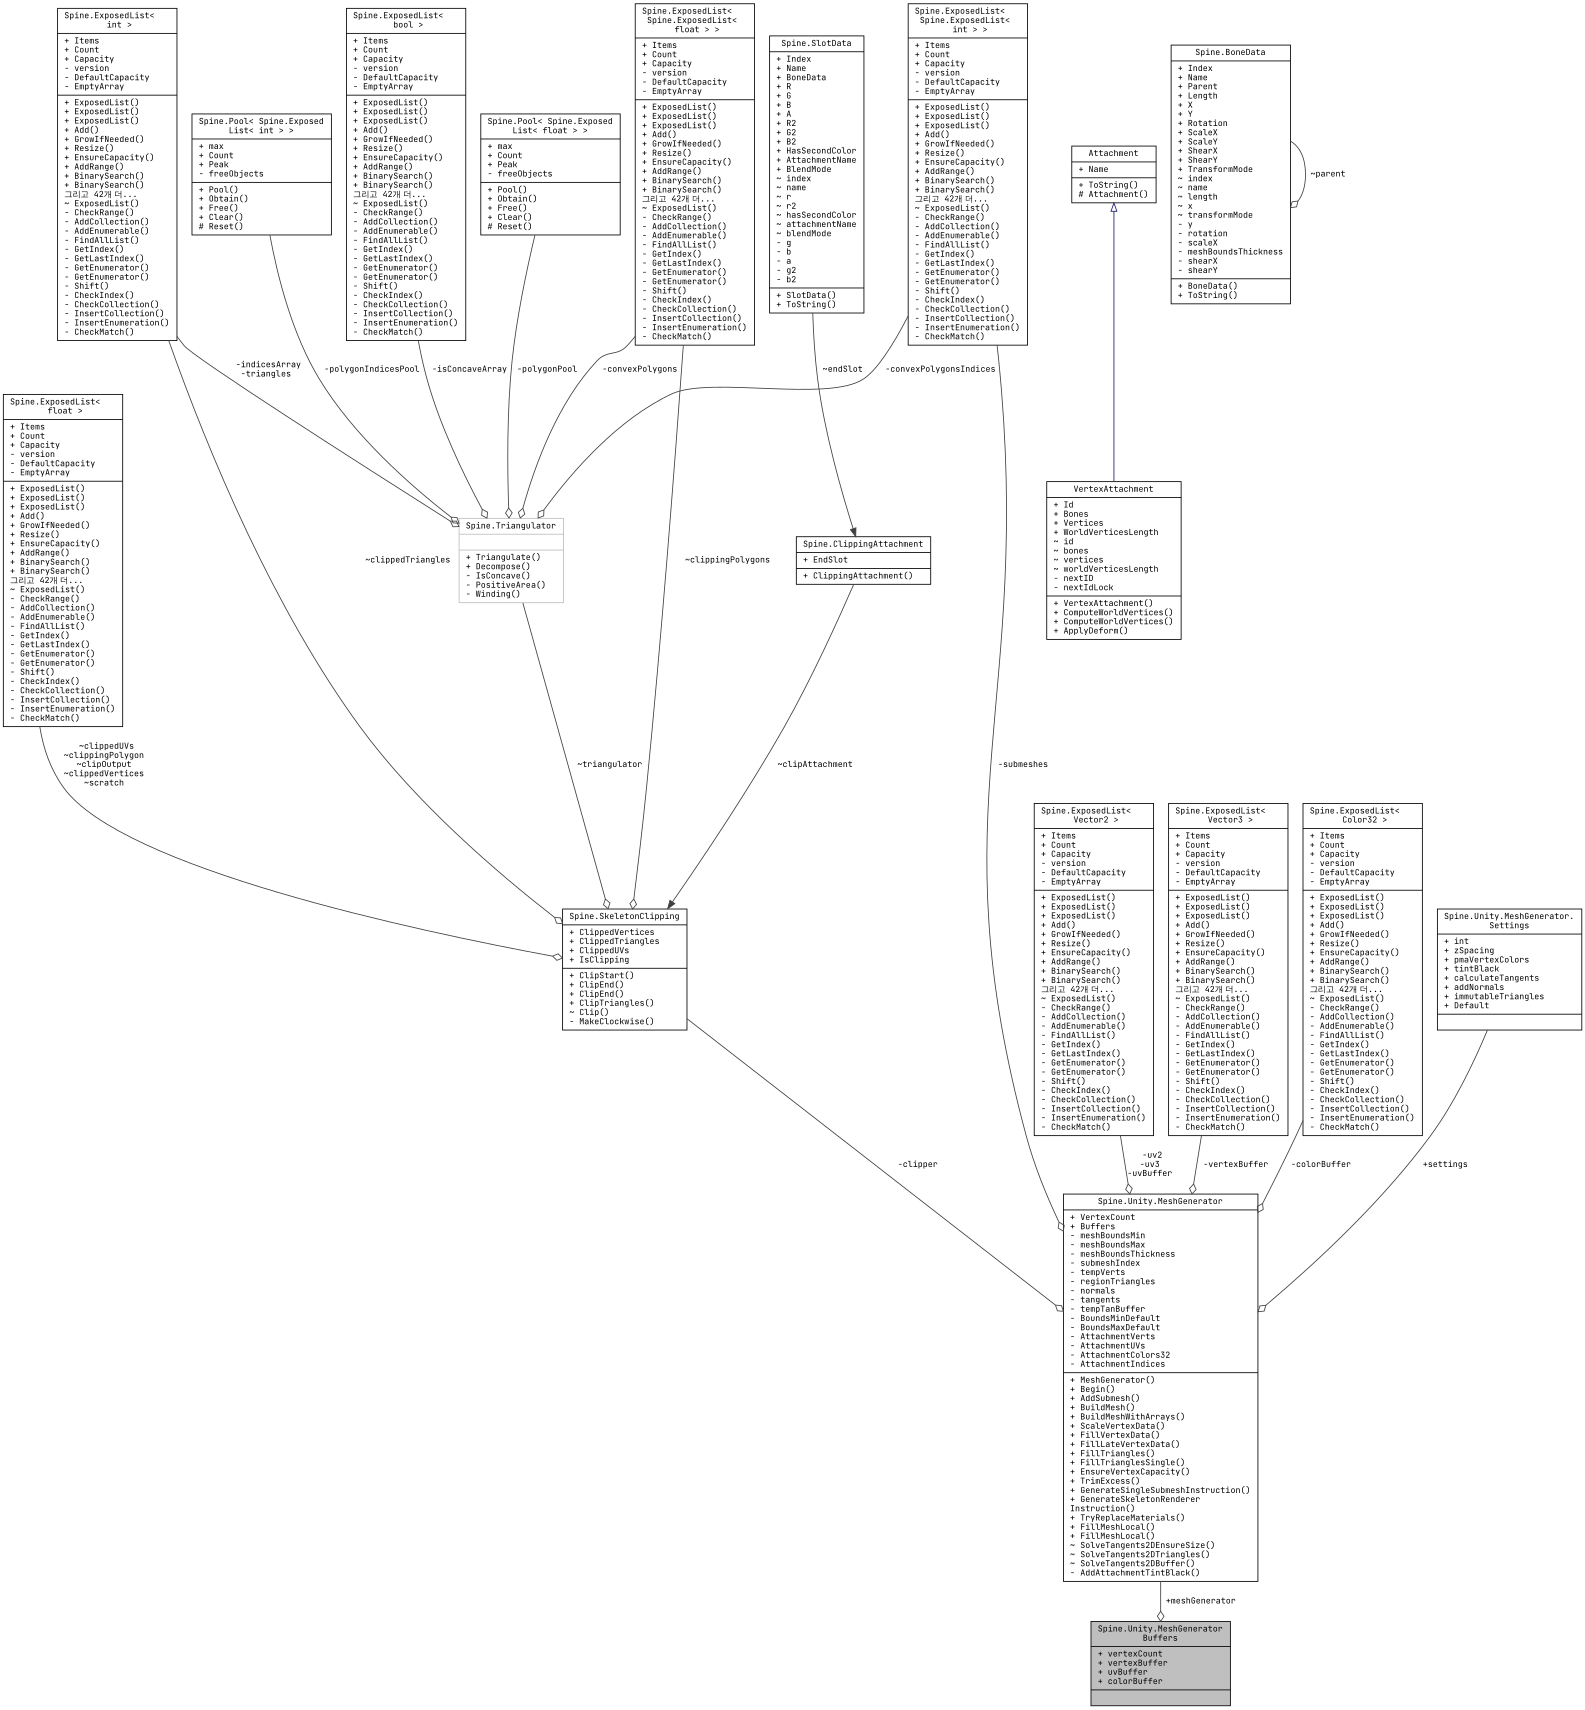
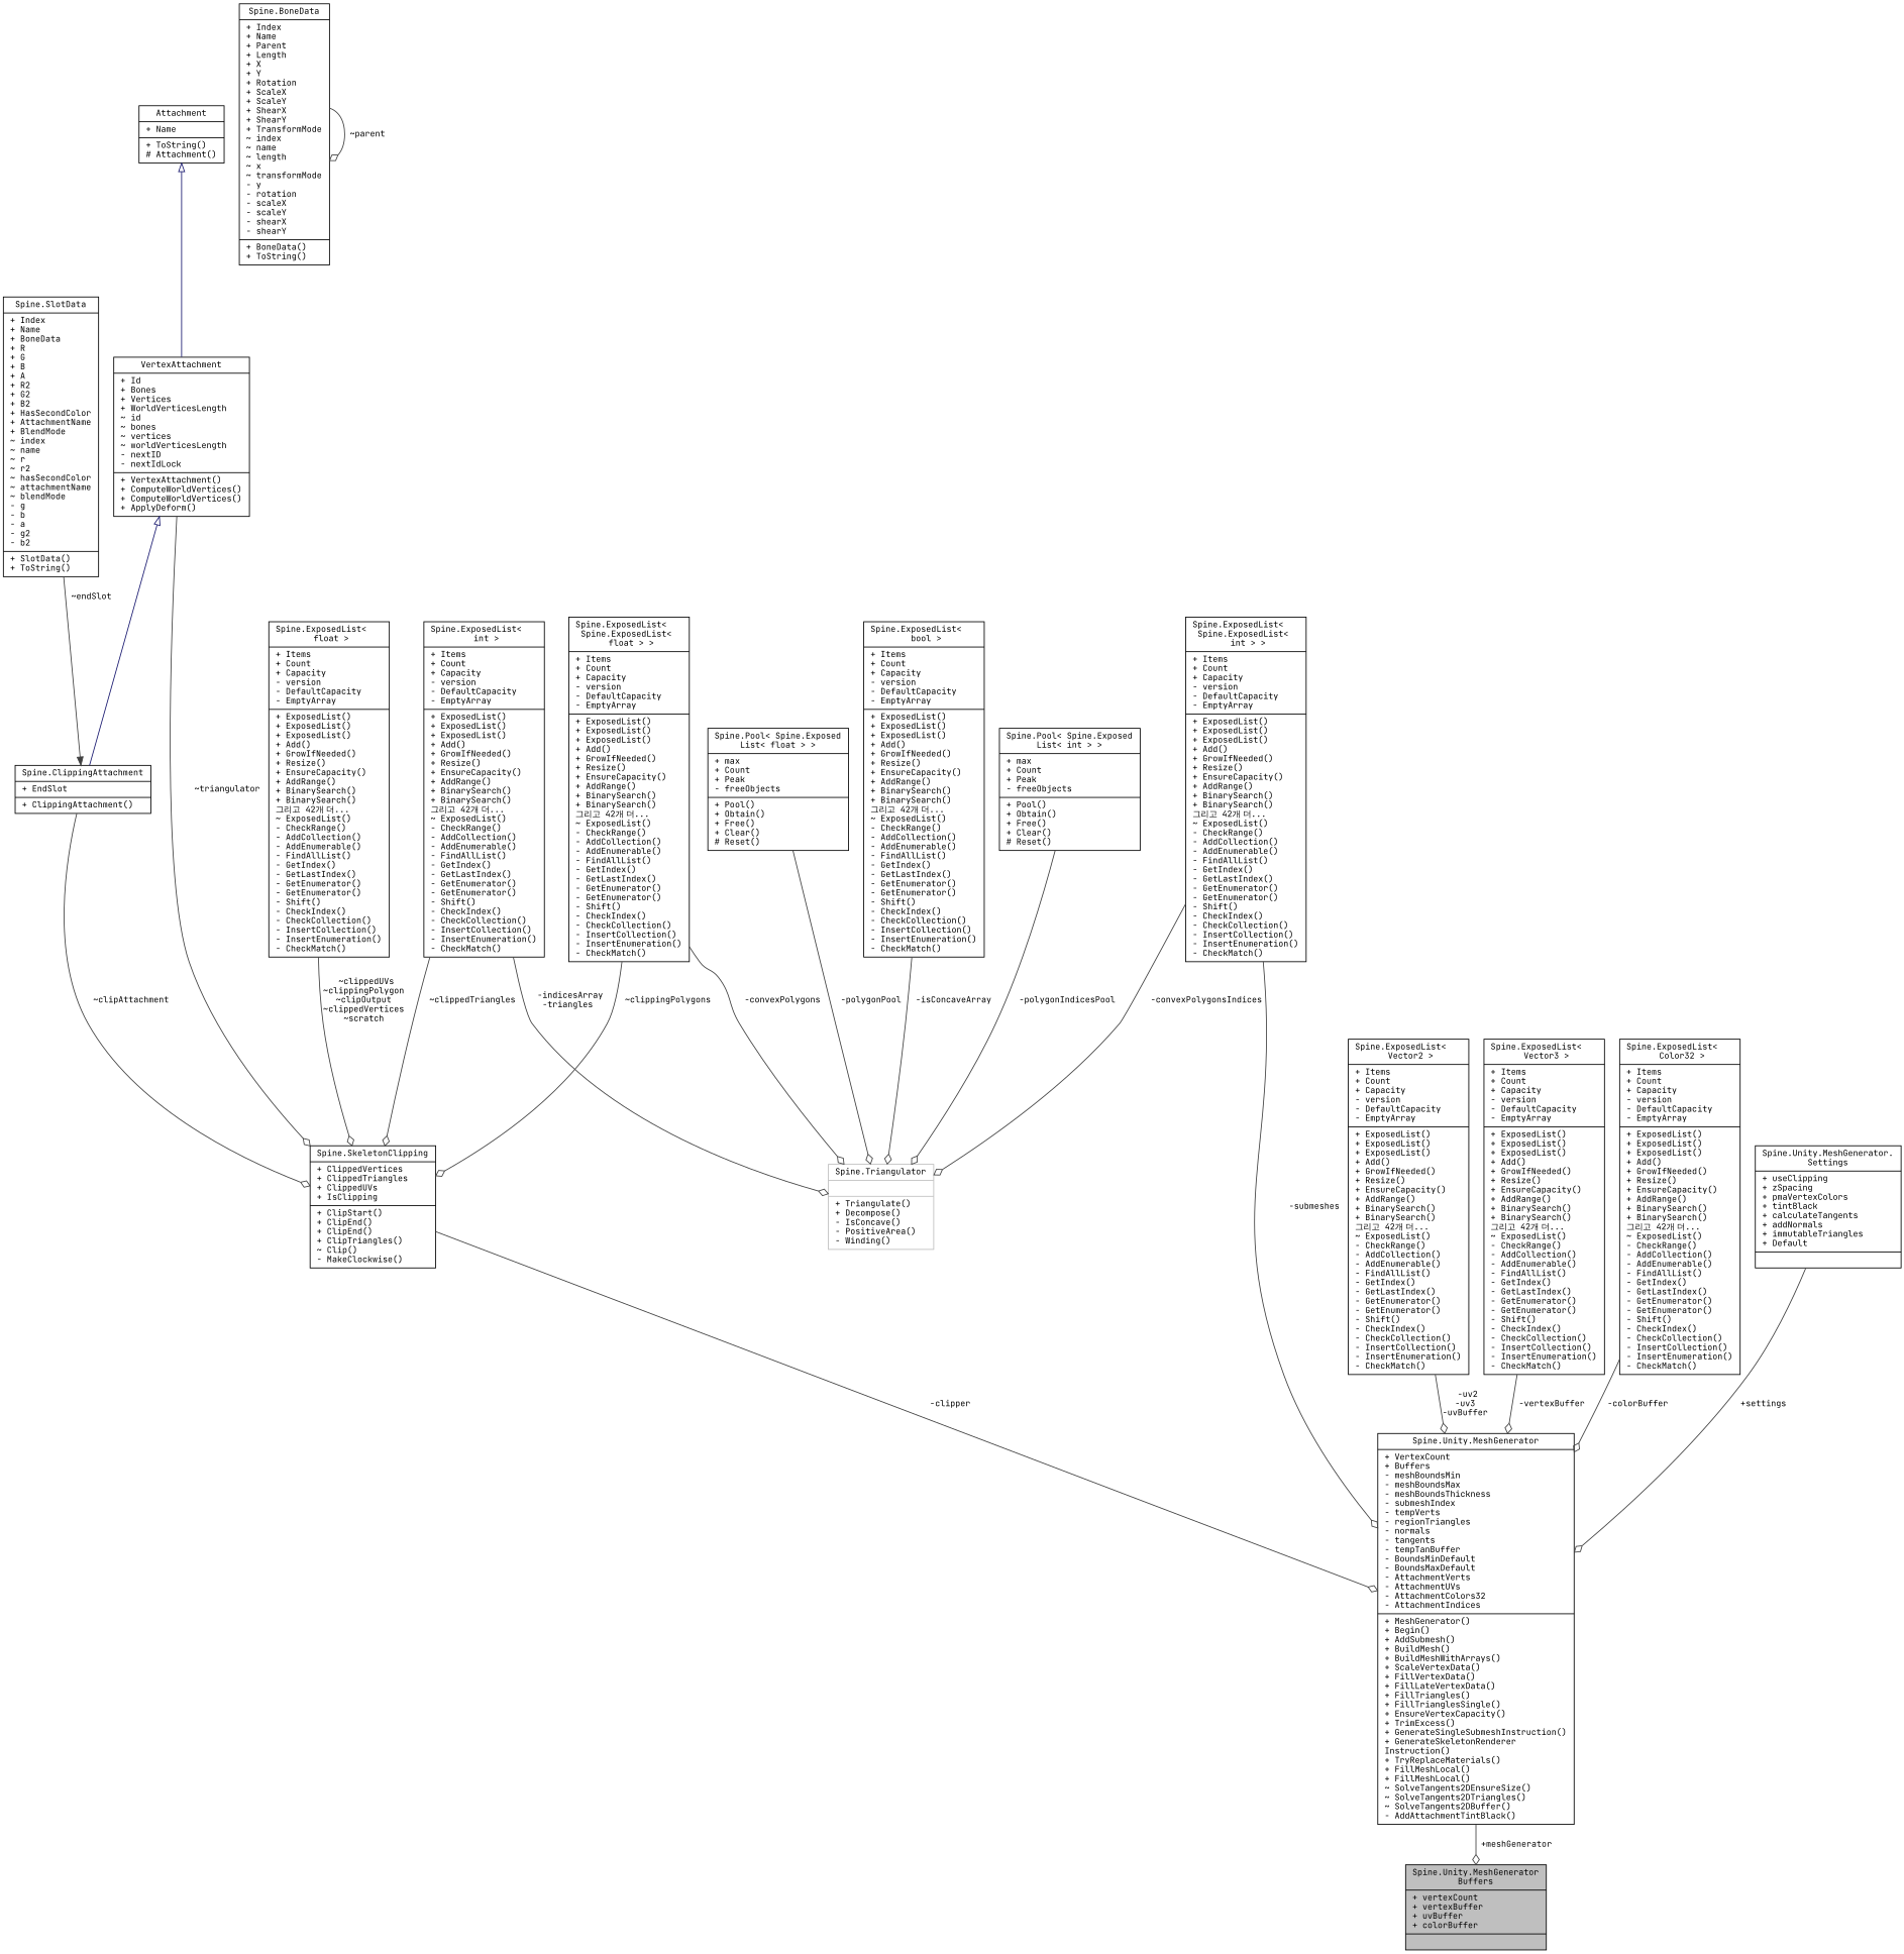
  digraph {
    fontname="JetBrains Mono"
    node [color=black fillcolor=white fontname="JetBrains Mono" fontsize=10 shape=record style=filled]
    edge [arrowhead=odiamond color=grey25 fontname="JetBrains Mono" fontsize=10 labelfontname=Helvetica labelfontsize=10 style=solid]
    n1 [fillcolor=grey75 fontcolor=black height=0.2 label="{Spine.Unity.MeshGenerator\lBuffers\n|+ vertexCount\l+ vertexBuffer\l+ uvBuffer\l+ colorBuffer\l|}" width=0.4]
    n2 [height=0.2 label="{Spine.Unity.MeshGenerator\n|+ VertexCount\l+ Buffers\l- meshBoundsMin\l- meshBoundsMax\l- meshBoundsThickness\l- submeshIndex\l- tempVerts\l- regionTriangles\l- normals\l- tangents\l- tempTanBuffer\l- BoundsMinDefault\l- BoundsMaxDefault\l- AttachmentVerts\l- AttachmentUVs\l- AttachmentColors32\l- AttachmentIndices\l|+ MeshGenerator()\l+ Begin()\l+ AddSubmesh()\l+ BuildMesh()\l+ BuildMeshWithArrays()\l+ ScaleVertexData()\l+ FillVertexData()\l+ FillLateVertexData()\l+ FillTriangles()\l+ FillTrianglesSingle()\l+ EnsureVertexCapacity()\l+ TrimExcess()\l+ GenerateSingleSubmeshInstruction()\l+ GenerateSkeletonRenderer\lInstruction()\l+ TryReplaceMaterials()\l+ FillMeshLocal()\l+ FillMeshLocal()\l~ SolveTangents2DEnsureSize()\l~ SolveTangents2DTriangles()\l~ SolveTangents2DBuffer()\l- AddAttachmentTintBlack()\l}" width=0.4]
    n3 [height=0.2 label="{Spine.SkeletonClipping\n|+ ClippedVertices\l+ ClippedTriangles\l+ ClippedUVs\l+ IsClipping\l|+ ClipStart()\l+ ClipEnd()\l+ ClipEnd()\l+ ClipTriangles()\l~ Clip()\l- MakeClockwise()\l}" width=0.4]
    n4 [height=0.2 label="{Spine.ClippingAttachment\n|+ EndSlot\l|+ ClippingAttachment()\l}" width=0.4]
    n5 [height=0.2 label="{VertexAttachment\n|+ Id\l+ Bones\l+ Vertices\l+ WorldVerticesLength\l~ id\l~ bones\l~ vertices\l~ worldVerticesLength\l- nextID\l- nextIdLock\l|+ VertexAttachment()\l+ ComputeWorldVertices()\l+ ComputeWorldVertices()\l+ ApplyDeform()\l}" width=0.4]
    n6 [height=0.2 label="{Attachment\n|+ Name\l|+ ToString()\l# Attachment()\l}" width=0.4]
    n7 [height=0.2 label="{Spine.SlotData\n|+ Index\l+ Name\l+ BoneData\l+ R\l+ G\l+ B\l+ A\l+ R2\l+ G2\l+ B2\l+ HasSecondColor\l+ AttachmentName\l+ BlendMode\l~ index\l~ name\l~ r\l~ r2\l~ hasSecondColor\l~ attachmentName\l~ blendMode\l- g\l- b\l- a\l- g2\l- b2\l|+ SlotData()\l+ ToString()\l}" width=0.4]
-   n8 [height=0.2 label="{Spine.BoneData\n|+ Index\l+ Name\l+ Parent\l+ Length\l+ X\l+ Y\l+ Rotation\l+ ScaleX\l+ ScaleY\l+ ShearX\l+ ShearY\l+ TransformMode\l~ index\l~ name\l~ length\l~ x\l~ transformMode\l- y\l- rotation\l- scaleX\l- meshBoundsThickness\l- shearX\l- shearY\l|+ BoneData()\l+ ToString()\l}" width=0.4]
+   n8 [height=0.2 label="{Spine.BoneData\n|+ Index\l+ Name\l+ Parent\l+ Length\l+ X\l+ Y\l+ Rotation\l+ ScaleX\l+ ScaleY\l+ ShearX\l+ ShearY\l+ TransformMode\l~ index\l~ name\l~ length\l~ x\l~ transformMode\l- y\l- rotation\l- scaleX\l- scaleY\l- shearX\l- shearY\l|+ BoneData()\l+ ToString()\l}" width=0.4]
    n9 [height=0.2 label="{Spine.ExposedList\<\l float \>\n|+ Items\l+ Count\l+ Capacity\l- version\l- DefaultCapacity\l- EmptyArray\l|+ ExposedList()\l+ ExposedList()\l+ ExposedList()\l+ Add()\l+ GrowIfNeeded()\l+ Resize()\l+ EnsureCapacity()\l+ AddRange()\l+ BinarySearch()\l+ BinarySearch()\l그리고 42개 더...\l~ ExposedList()\l- CheckRange()\l- AddCollection()\l- AddEnumerable()\l- FindAllList()\l- GetIndex()\l- GetLastIndex()\l- GetEnumerator()\l- GetEnumerator()\l- Shift()\l- CheckIndex()\l- CheckCollection()\l- InsertCollection()\l- InsertEnumeration()\l- CheckMatch()\l}" width=0.4]
    n10 [height=0.2 label="{Spine.ExposedList\<\l int \>\n|+ Items\l+ Count\l+ Capacity\l- version\l- DefaultCapacity\l- EmptyArray\l|+ ExposedList()\l+ ExposedList()\l+ ExposedList()\l+ Add()\l+ GrowIfNeeded()\l+ Resize()\l+ EnsureCapacity()\l+ AddRange()\l+ BinarySearch()\l+ BinarySearch()\l그리고 42개 더...\l~ ExposedList()\l- CheckRange()\l- AddCollection()\l- AddEnumerable()\l- FindAllList()\l- GetIndex()\l- GetLastIndex()\l- GetEnumerator()\l- GetEnumerator()\l- Shift()\l- CheckIndex()\l- CheckCollection()\l- InsertCollection()\l- InsertEnumeration()\l- CheckMatch()\l}" width=0.4]
    n11 [color=grey75 height=0.2 label="{Spine.Triangulator\n||+ Triangulate()\l+ Decompose()\l- IsConcave()\l- PositiveArea()\l- Winding()\l}" width=0.4]
    n12 [height=0.2 label="{Spine.ExposedList\<\l bool \>\n|+ Items\l+ Count\l+ Capacity\l- version\l- DefaultCapacity\l- EmptyArray\l|+ ExposedList()\l+ ExposedList()\l+ ExposedList()\l+ Add()\l+ GrowIfNeeded()\l+ Resize()\l+ EnsureCapacity()\l+ AddRange()\l+ BinarySearch()\l+ BinarySearch()\l그리고 42개 더...\l~ ExposedList()\l- CheckRange()\l- AddCollection()\l- AddEnumerable()\l- FindAllList()\l- GetIndex()\l- GetLastIndex()\l- GetEnumerator()\l- GetEnumerator()\l- Shift()\l- CheckIndex()\l- CheckCollection()\l- InsertCollection()\l- InsertEnumeration()\l- CheckMatch()\l}" width=0.4]
    n13 [height=0.2 label="{Spine.ExposedList\<\l Spine.ExposedList\<\l int \> \>\n|+ Items\l+ Count\l+ Capacity\l- version\l- DefaultCapacity\l- EmptyArray\l|+ ExposedList()\l+ ExposedList()\l+ ExposedList()\l+ Add()\l+ GrowIfNeeded()\l+ Resize()\l+ EnsureCapacity()\l+ AddRange()\l+ BinarySearch()\l+ BinarySearch()\l그리고 42개 더...\l~ ExposedList()\l- CheckRange()\l- AddCollection()\l- AddEnumerable()\l- FindAllList()\l- GetIndex()\l- GetLastIndex()\l- GetEnumerator()\l- GetEnumerator()\l- Shift()\l- CheckIndex()\l- CheckCollection()\l- InsertCollection()\l- InsertEnumeration()\l- CheckMatch()\l}" width=0.4]
    n14 [height=0.2 label="{Spine.Pool\< Spine.Exposed\lList\< int \> \>\n|+ max\l+ Count\l+ Peak\l- freeObjects\l|+ Pool()\l+ Obtain()\l+ Free()\l+ Clear()\l# Reset()\l}" width=0.4]
    n15 [height=0.2 label="{Spine.ExposedList\<\l Spine.ExposedList\<\l float \> \>\n|+ Items\l+ Count\l+ Capacity\l- version\l- DefaultCapacity\l- EmptyArray\l|+ ExposedList()\l+ ExposedList()\l+ ExposedList()\l+ Add()\l+ GrowIfNeeded()\l+ Resize()\l+ EnsureCapacity()\l+ AddRange()\l+ BinarySearch()\l+ BinarySearch()\l그리고 42개 더...\l~ ExposedList()\l- CheckRange()\l- AddCollection()\l- AddEnumerable()\l- FindAllList()\l- GetIndex()\l- GetLastIndex()\l- GetEnumerator()\l- GetEnumerator()\l- Shift()\l- CheckIndex()\l- CheckCollection()\l- InsertCollection()\l- InsertEnumeration()\l- CheckMatch()\l}" width=0.4]
    n16 [height=0.2 label="{Spine.Pool\< Spine.Exposed\lList\< float \> \>\n|+ max\l+ Count\l+ Peak\l- freeObjects\l|+ Pool()\l+ Obtain()\l+ Free()\l+ Clear()\l# Reset()\l}" width=0.4]
    n17 [height=0.2 label="{Spine.ExposedList\<\l Vector2 \>\n|+ Items\l+ Count\l+ Capacity\l- version\l- DefaultCapacity\l- EmptyArray\l|+ ExposedList()\l+ ExposedList()\l+ ExposedList()\l+ Add()\l+ GrowIfNeeded()\l+ Resize()\l+ EnsureCapacity()\l+ AddRange()\l+ BinarySearch()\l+ BinarySearch()\l그리고 42개 더...\l~ ExposedList()\l- CheckRange()\l- AddCollection()\l- AddEnumerable()\l- FindAllList()\l- GetIndex()\l- GetLastIndex()\l- GetEnumerator()\l- GetEnumerator()\l- Shift()\l- CheckIndex()\l- CheckCollection()\l- InsertCollection()\l- InsertEnumeration()\l- CheckMatch()\l}" width=0.4]
    n18 [height=0.2 label="{Spine.ExposedList\<\l Vector3 \>\n|+ Items\l+ Count\l+ Capacity\l- version\l- DefaultCapacity\l- EmptyArray\l|+ ExposedList()\l+ ExposedList()\l+ ExposedList()\l+ Add()\l+ GrowIfNeeded()\l+ Resize()\l+ EnsureCapacity()\l+ AddRange()\l+ BinarySearch()\l+ BinarySearch()\l그리고 42개 더...\l~ ExposedList()\l- CheckRange()\l- AddCollection()\l- AddEnumerable()\l- FindAllList()\l- GetIndex()\l- GetLastIndex()\l- GetEnumerator()\l- GetEnumerator()\l- Shift()\l- CheckIndex()\l- CheckCollection()\l- InsertCollection()\l- InsertEnumeration()\l- CheckMatch()\l}" width=0.4]
    n19 [height=0.2 label="{Spine.ExposedList\<\l Color32 \>\n|+ Items\l+ Count\l+ Capacity\l- version\l- DefaultCapacity\l- EmptyArray\l|+ ExposedList()\l+ ExposedList()\l+ ExposedList()\l+ Add()\l+ GrowIfNeeded()\l+ Resize()\l+ EnsureCapacity()\l+ AddRange()\l+ BinarySearch()\l+ BinarySearch()\l그리고 42개 더...\l~ ExposedList()\l- CheckRange()\l- AddCollection()\l- AddEnumerable()\l- FindAllList()\l- GetIndex()\l- GetLastIndex()\l- GetEnumerator()\l- GetEnumerator()\l- Shift()\l- CheckIndex()\l- CheckCollection()\l- InsertCollection()\l- InsertEnumeration()\l- CheckMatch()\l}" width=0.4]
-   n20 [height=0.2 label="{Spine.Unity.MeshGenerator.\lSettings\n|+ int\l+ zSpacing\l+ pmaVertexColors\l+ tintBlack\l+ calculateTangents\l+ addNormals\l+ immutableTriangles\l+ Default\l|}" width=0.4]
+   n20 [height=0.2 label="{Spine.Unity.MeshGenerator.\lSettings\n|+ useClipping\l+ zSpacing\l+ pmaVertexColors\l+ tintBlack\l+ calculateTangents\l+ addNormals\l+ immutableTriangles\l+ Default\l|}" width=0.4]
    n2 -> n1 [label=" +meshGenerator"]
    n3 -> n2 [label=" -clipper"]
-   n4 -> n3 [arrowhead=normal label=" ~clipAttachment"]
+   n4 -> n3 [label=" ~clipAttachment"]
+   n5 -> n4 [arrowtail=onormal color=midnightblue dir=back arrowhead=""]
    n6 -> n5 [arrowtail=onormal color=midnightblue dir=back arrowhead=""]
    n7 -> n4 [arrowhead=normal label=" ~endSlot"]
    n8 -> n8 [label=" ~parent"]
    n9 -> n3 [label=" ~clippedUVs\n~clippingPolygon\n~clipOutput\n~clippedVertices\n~scratch"]
    n10 -> n3 [label=" ~clippedTriangles"]
    n10 -> n11 [label=" -indicesArray\n-triangles"]
-   n11 -> n3 [label=" ~triangulator"]
+   n5 -> n3 [label=" ~triangulator"]
    n12 -> n11 [label=" -isConcaveArray"]
    n13 -> n2 [label=" -submeshes"]
    n13 -> n11 [label=" -convexPolygonsIndices"]
    n14 -> n11 [label=" -polygonIndicesPool"]
    n15 -> n3 [label=" ~clippingPolygons"]
    n15 -> n11 [label=" -convexPolygons"]
    n16 -> n11 [label=" -polygonPool"]
    n17 -> n2 [label=" -uv2\n-uv3\n-uvBuffer"]
    n18 -> n2 [label=" -vertexBuffer"]
    n19 -> n2 [label=" -colorBuffer"]
    n20 -> n2 [label=" +settings"]
  }
